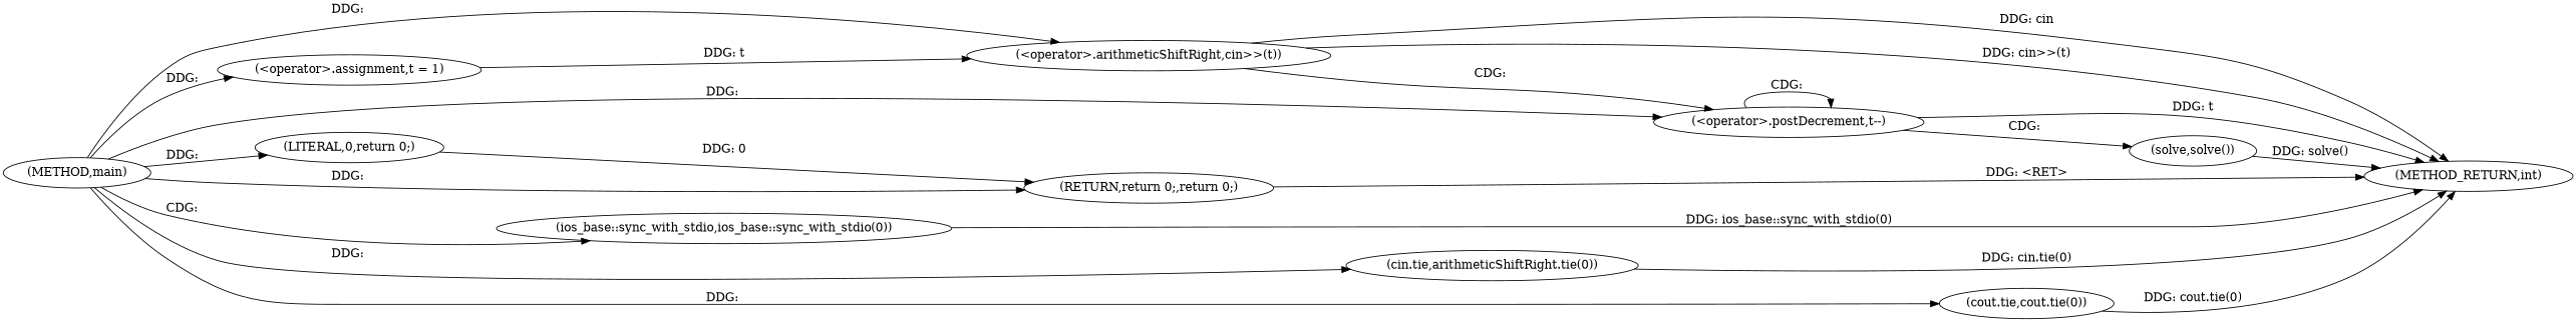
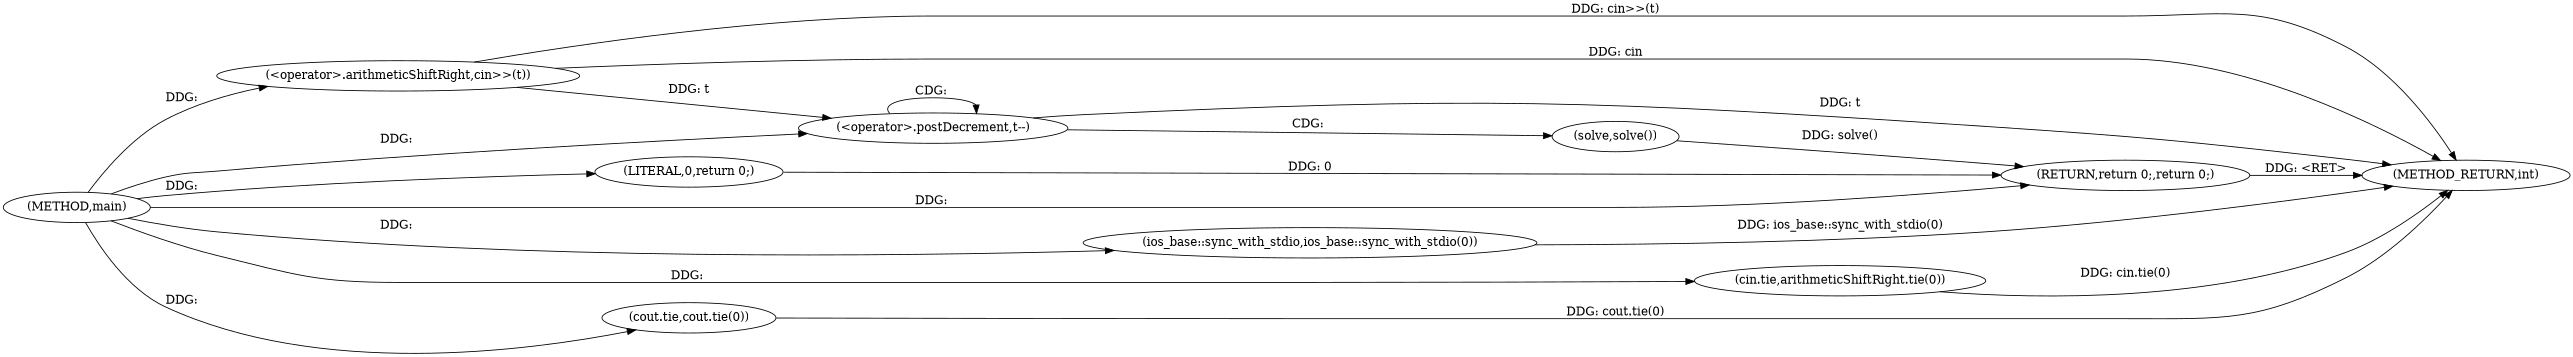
  digraph {
    rankdir=LR
    n1 [label="(METHOD,main)"]
-   n2 [label="(<operator>.assignment,t = 1)"]
    n3 [label="(<operator>.arithmeticShiftRight,cin>>(t))"]
    n4 [label="(RETURN,return 0;,return 0;)"]
    n5 [label="(ios_base::sync_with_stdio,ios_base::sync_with_stdio(0))"]
    n6 [label="(<operator>.postDecrement,t--)"]
    n7 [label="(LITERAL,0,return 0;)"]
    n8 [label="(cin.tie,arithmeticShiftRight.tie(0))"]
    n9 [label="(cout.tie,cout.tie(0))"]
    n10 [label="(METHOD_RETURN,int)"]
    n11 [label="(solve,solve())"]
-   n1 -> n2 [label="DDG: "]
    n1 -> n3 [label="DDG: "]
    n1 -> n4 [label="DDG: "]
-   n1 -> n5 [label="CDG: "]
+   n1 -> n5 [label="DDG: "]
    n1 -> n6 [label="DDG: "]
    n1 -> n7 [label="DDG: "]
    n1 -> n8 [label="DDG: "]
    n1 -> n9 [label="DDG: "]
-   n2 -> n3 [label="DDG: t"]
-   n3 -> n6 [label="CDG: "]
+   n3 -> n6 [label="DDG: t"]
    n3 -> n10 [label="DDG: cin>>(t)"]
    n3 -> n10 [label="DDG: cin"]
    n4 -> n10 [label="DDG: <RET>"]
    n5 -> n10 [label="DDG: ios_base::sync_with_stdio(0)"]
    n6 -> n6 [label="CDG: "]
    n6 -> n10 [label="DDG: t"]
    n6 -> n11 [label="CDG: "]
    n7 -> n4 [label="DDG: 0"]
    n8 -> n10 [label="DDG: cin.tie(0)"]
    n9 -> n10 [label="DDG: cout.tie(0)"]
-   n11 -> n10 [label="DDG: solve()"]
+   n11 -> n4 [label="DDG: solve()"]
  }
